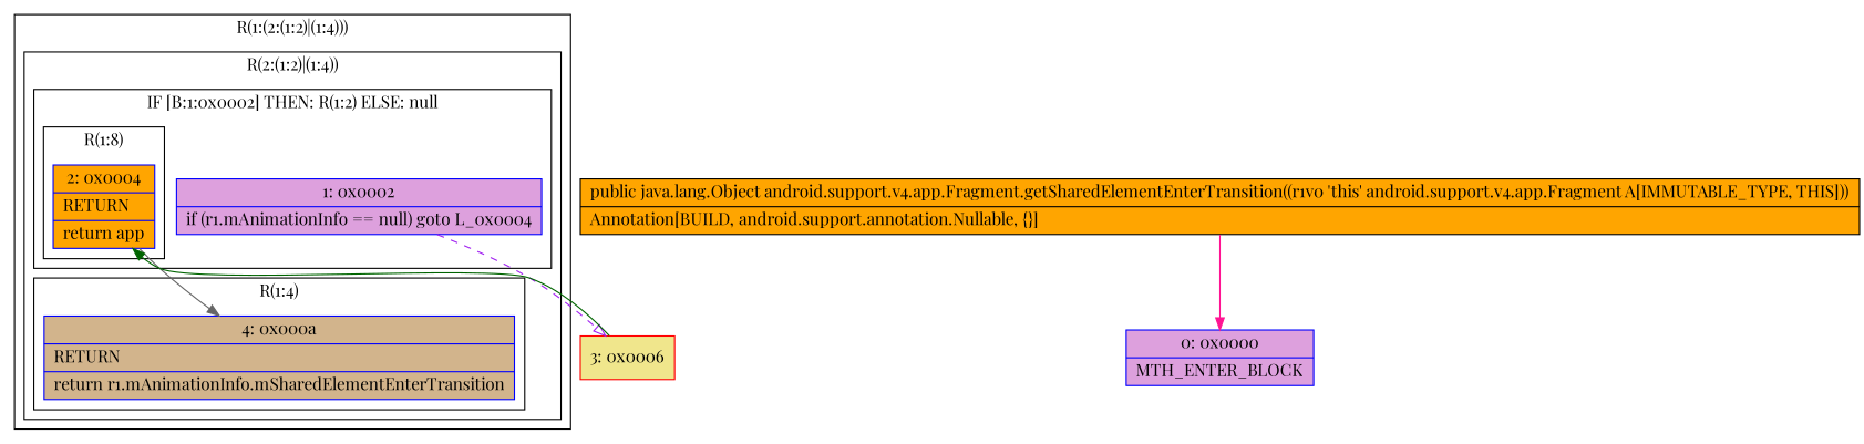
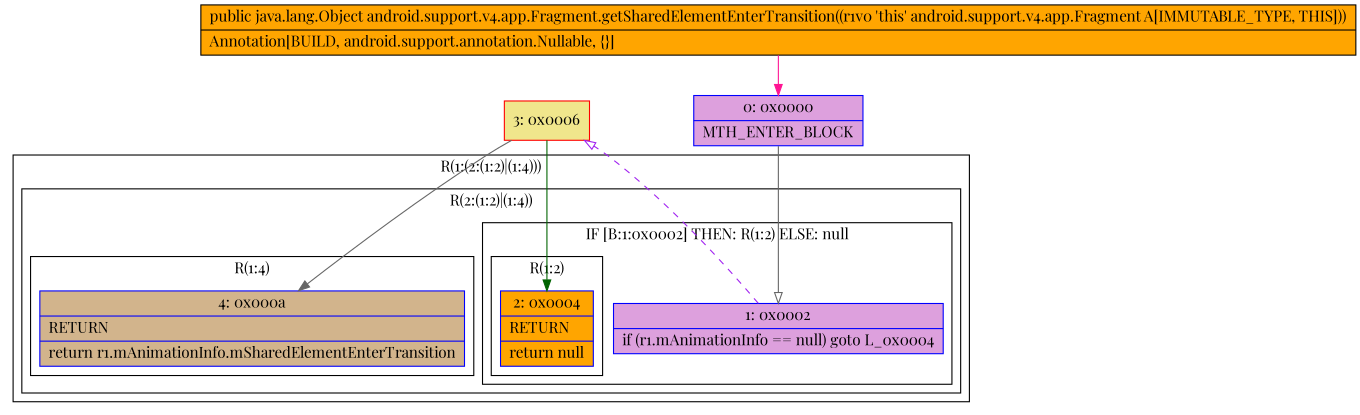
  digraph {
    fontname="Playfair Display"
    node [color=blue fillcolor=orange fontname="Playfair Display" shape=record style=filled]
    edge [arrowhead=normal color=gray40 fontname="Playfair Display"]
-   n1 [label="{2\:\ 0x0004|RETURN\l|return app\l}"]
+   n1 [label="{2\:\ 0x0004|RETURN\l|return null\l}"]
    n2 [fillcolor=plum label="{1\:\ 0x0002|if (r1.mAnimationInfo == null) goto L_0x0004\l}"]
    n3 [fillcolor=tan label="{4\:\ 0x000a|RETURN\l|return r1.mAnimationInfo.mSharedElementEnterTransition\l}"]
    n4 [color=red fillcolor=khaki label="{3\:\ 0x0006}"]
    n5 [fillcolor=plum label="{0\:\ 0x0000|MTH_ENTER_BLOCK\l}"]
    n6 [label="{public java.lang.Object android.support.v4.app.Fragment.getSharedElementEnterTransition((r1v0 'this' android.support.v4.app.Fragment A[IMMUTABLE_TYPE, THIS]))  | Annotation[BUILD, android.support.annotation.Nullable, \{\}]\l}" color=""]
    subgraph cluster_1 {
      label="R(1:(2:(1:2)|(1:4)))"
      subgraph cluster_2 {
        label="R(2:(1:2)|(1:4))"
        subgraph cluster_3 {
          label="IF [B:1:0x0002] THEN: R(1:2) ELSE: null"
          n2
          subgraph cluster_4 {
-           label="R(1:8)"
+           label="R(1:2)"
            n1
          }
        }
        subgraph cluster_5 {
          label="R(1:4)"
          n3
        }
      }
    }
    n2 -> n4 [arrowhead=onormal color=purple style=dashed]
    n4 -> n1 [color=darkgreen]
-   n1 -> n3
+   n4 -> n3
+   n5 -> n2 [arrowhead=onormal]
    n6 -> n5 [color=deeppink]
  }
